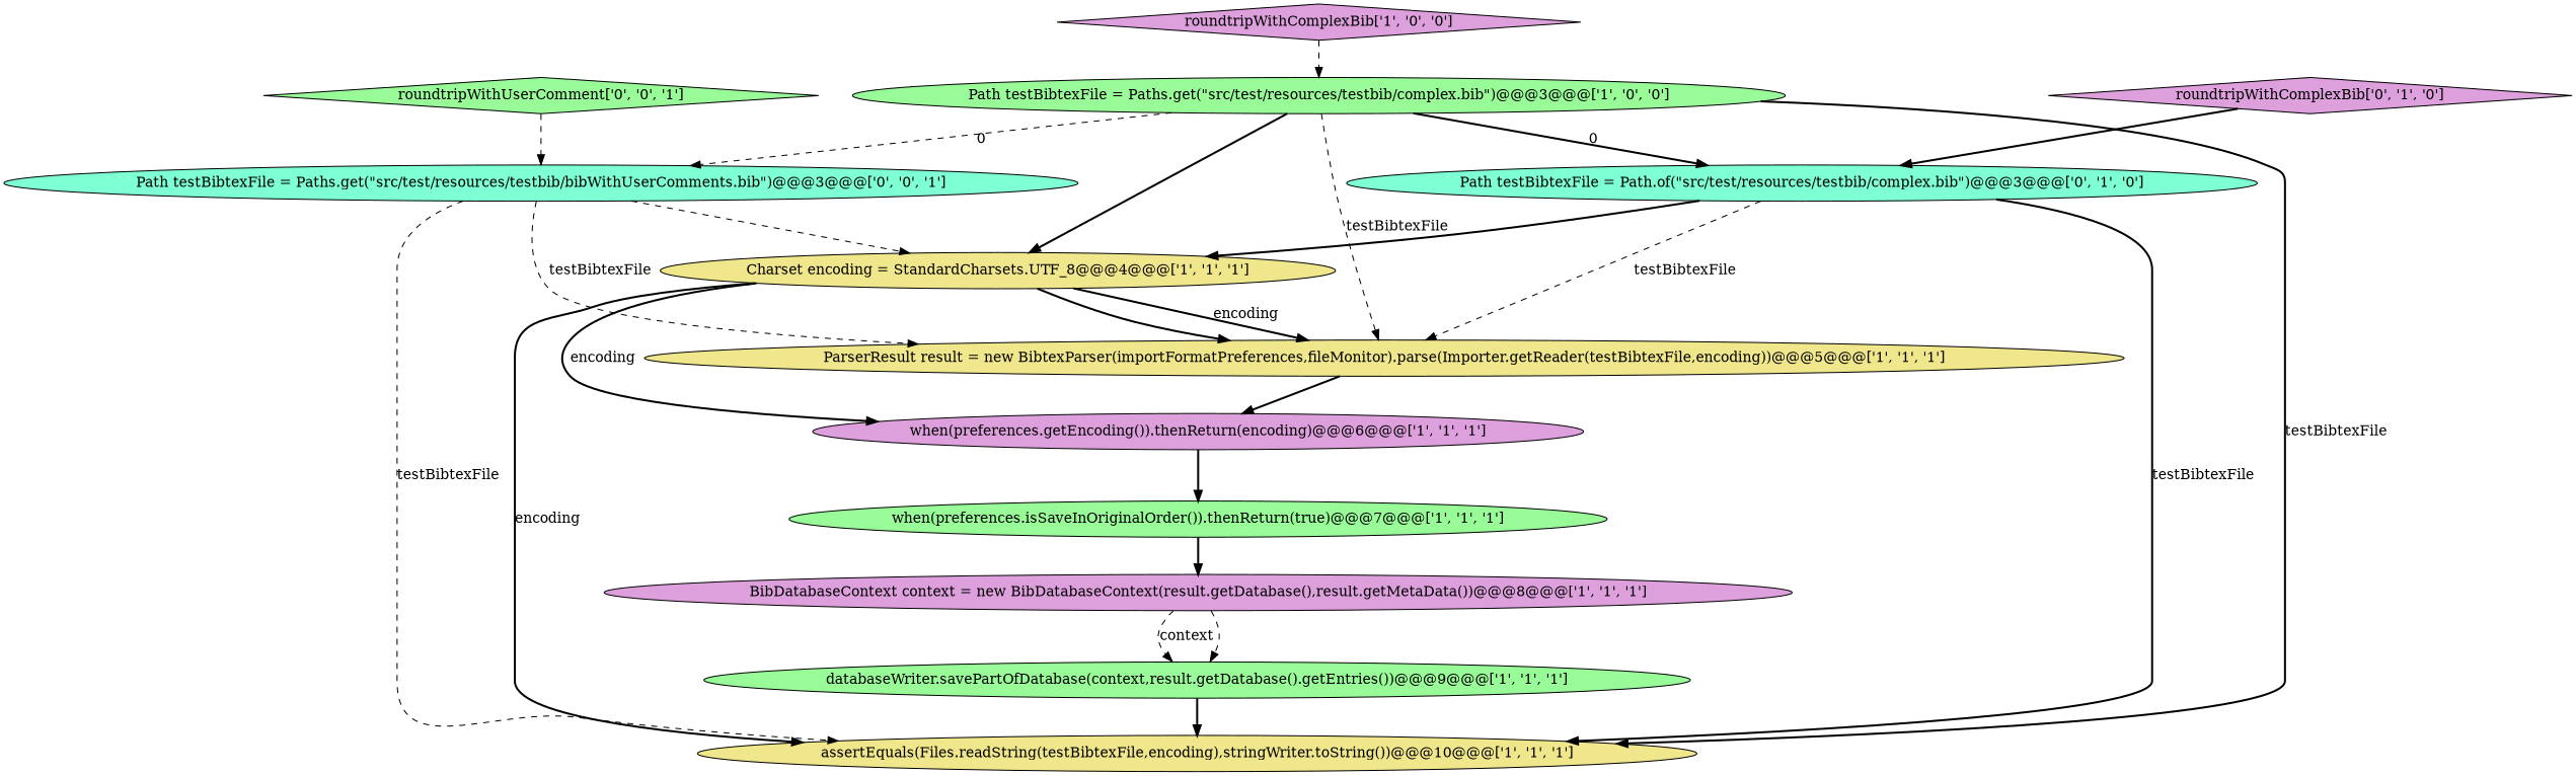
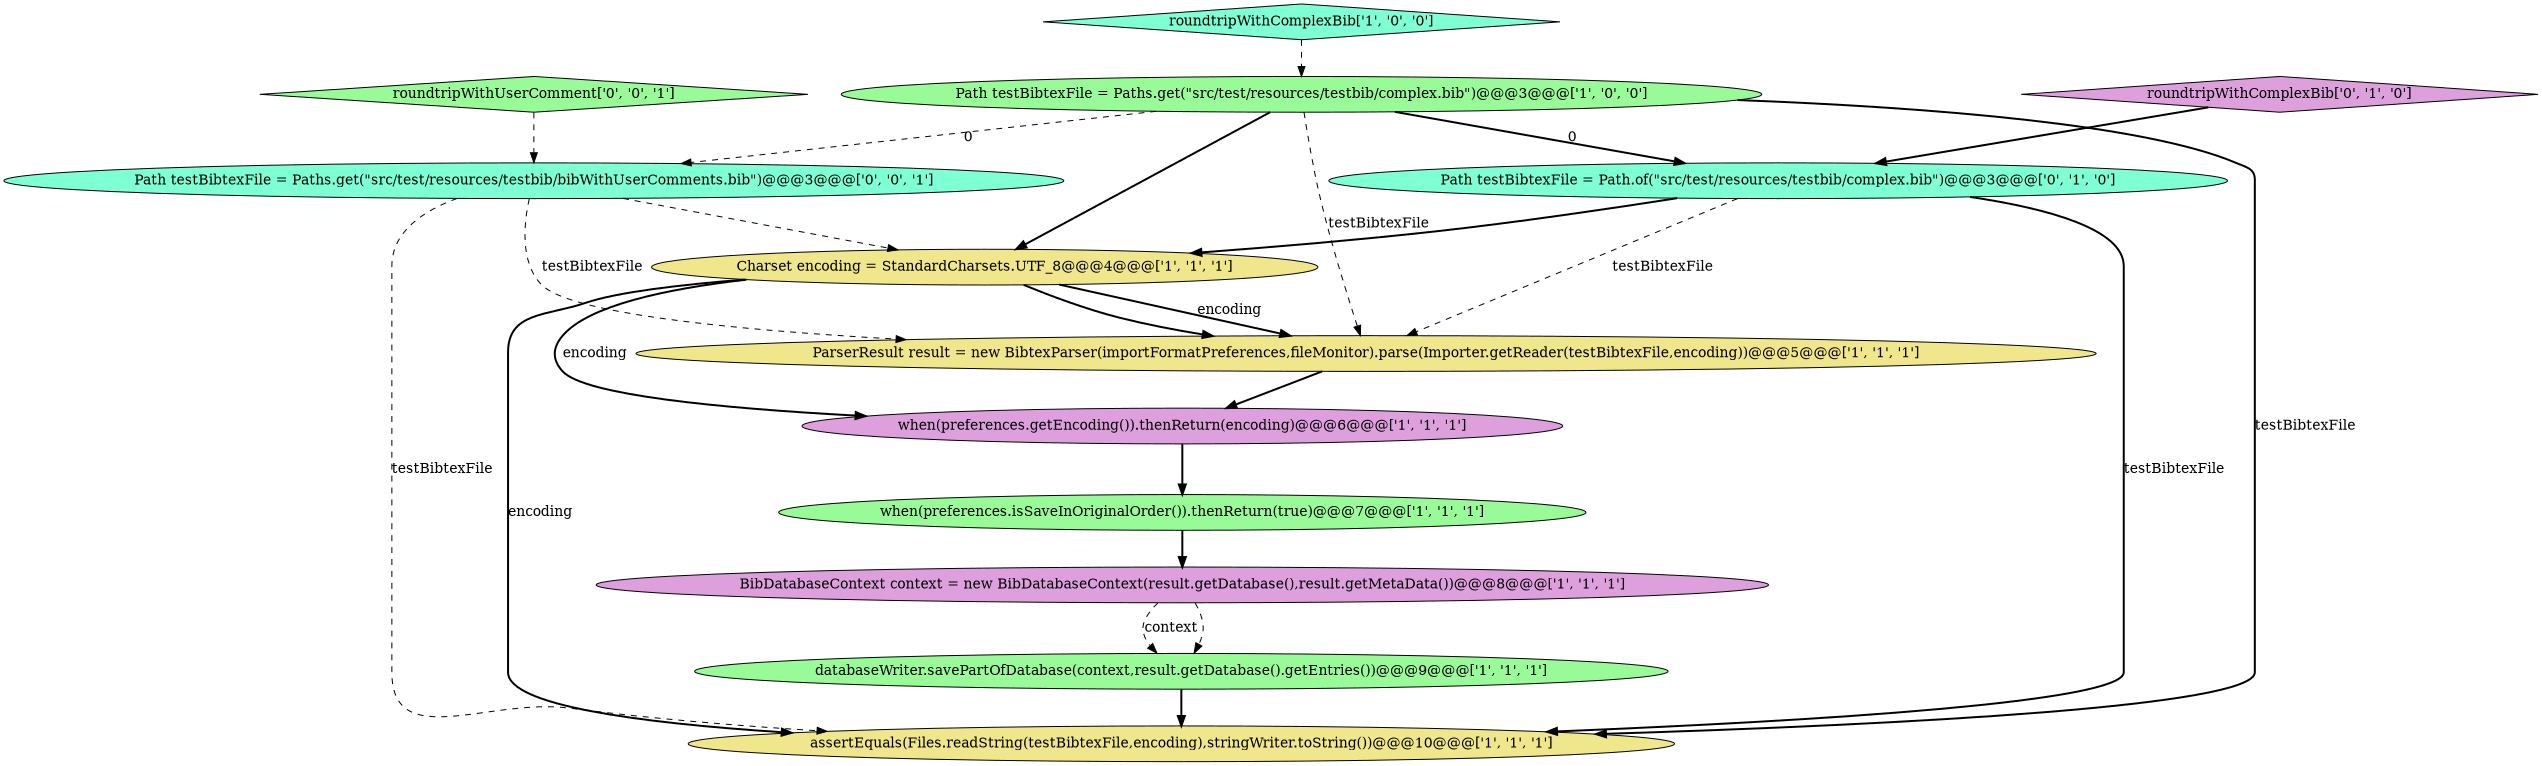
  digraph {
    fontname="DejaVu Serif"
    node [fillcolor=palegreen shape=ellipse style=filled fontname="DejaVu Serif"]
    edge [style=bold fontname="DejaVu Serif"]
    n1 [fillcolor=khaki label="Charset encoding = StandardCharsets.UTF_8@@@4@@@['1', '1', '1']"]
    n2 [fillcolor=khaki label="ParserResult result = new BibtexParser(importFormatPreferences,fileMonitor).parse(Importer.getReader(testBibtexFile,encoding))@@@5@@@['1', '1', '1']"]
    n3 [fillcolor=khaki label="assertEquals(Files.readString(testBibtexFile,encoding),stringWriter.toString())@@@10@@@['1', '1', '1']"]
    n4 [fillcolor=plum label="when(preferences.getEncoding()).thenReturn(encoding)@@@6@@@['1', '1', '1']"]
-   n5 [fillcolor=plum label="roundtripWithComplexBib['1', '0', '0']" shape=diamond]
+   n5 [fillcolor=aquamarine label="roundtripWithComplexBib['1', '0', '0']" shape=diamond]
    n6 [label="Path testBibtexFile = Paths.get(\"src/test/resources/testbib/complex.bib\")@@@3@@@['1', '0', '0']"]
    n7 [fillcolor=plum label="roundtripWithComplexBib['0', '1', '0']" shape=diamond]
    n8 [fillcolor=aquamarine label="Path testBibtexFile = Path.of(\"src/test/resources/testbib/complex.bib\")@@@3@@@['0', '1', '0']"]
    n9 [label="roundtripWithUserComment['0', '0', '1']" shape=diamond]
    n10 [fillcolor=aquamarine label="Path testBibtexFile = Paths.get(\"src/test/resources/testbib/bibWithUserComments.bib\")@@@3@@@['0', '0', '1']"]
    n11 [label="databaseWriter.savePartOfDatabase(context,result.getDatabase().getEntries())@@@9@@@['1', '1', '1']"]
    n12 [fillcolor=plum label="BibDatabaseContext context = new BibDatabaseContext(result.getDatabase(),result.getMetaData())@@@8@@@['1', '1', '1']"]
    n13 [label="when(preferences.isSaveInOriginalOrder()).thenReturn(true)@@@7@@@['1', '1', '1']"]
    n1 -> n2
    n1 -> n2 [label=encoding]
    n1 -> n3 [label=encoding]
    n1 -> n4 [label=encoding]
    n2 -> n4
    n4 -> n13
    n5 -> n6 [style=dashed]
    n6 -> n1
    n6 -> n2 [label=testBibtexFile style=dashed]
    n6 -> n3 [label=testBibtexFile]
    n6 -> n8 [label=0]
    n6 -> n10 [label=0 style=dashed]
    n7 -> n8
    n8 -> n1
    n8 -> n2 [label=testBibtexFile style=dashed]
    n8 -> n3 [label=testBibtexFile]
    n9 -> n10 [style=dashed]
    n10 -> n1 [style=dashed]
    n10 -> n2 [label=testBibtexFile style=dashed]
    n10 -> n3 [label=testBibtexFile style=dashed]
    n11 -> n3
    n12 -> n11 [style=dashed]
    n12 -> n11 [label=context style=dashed]
    n13 -> n12
  }
